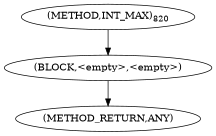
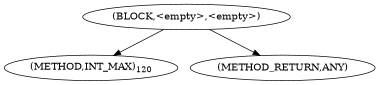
  digraph {
-   n1 [label=<(METHOD,INT_MAX)<SUB>820</SUB>>]
+   n1 [label=<(METHOD,INT_MAX)<SUB>120</SUB>>]
    n2 [label=<(BLOCK,&lt;empty&gt;,&lt;empty&gt;)>]
    n3 [label=<(METHOD_RETURN,ANY)>]
-   n1 -> n2
+   n2 -> n1
    n2 -> n3
  }
